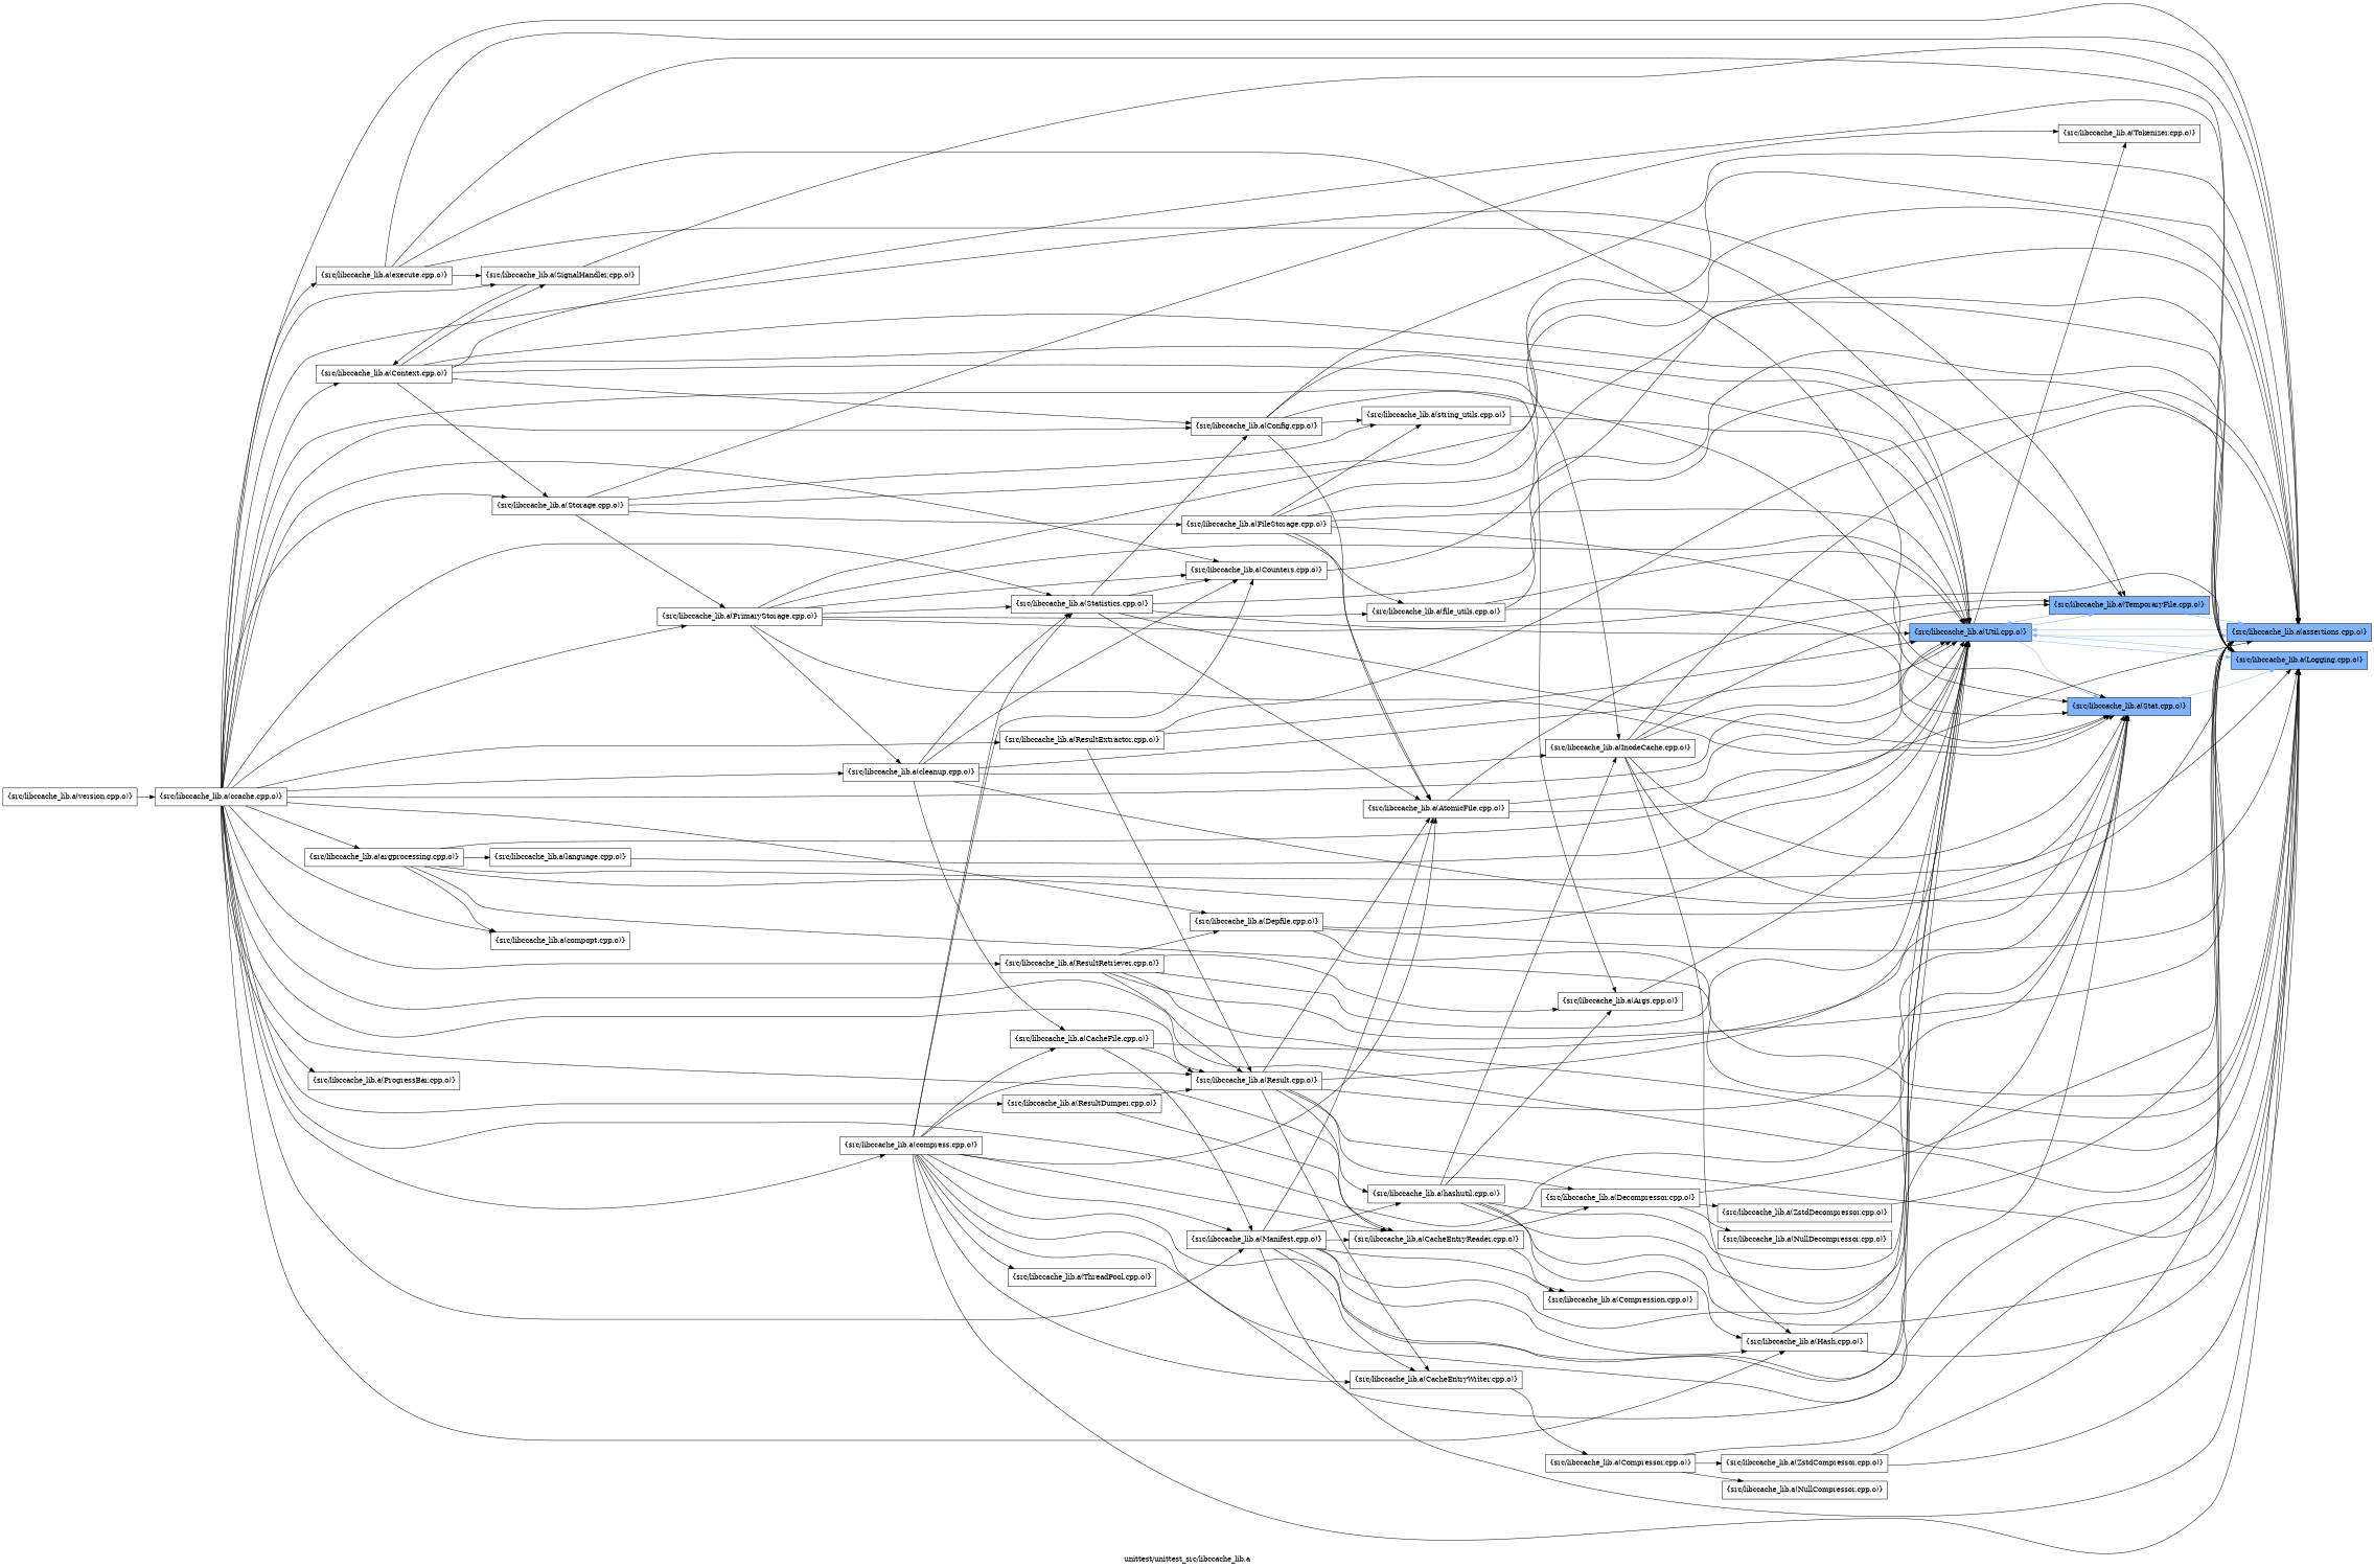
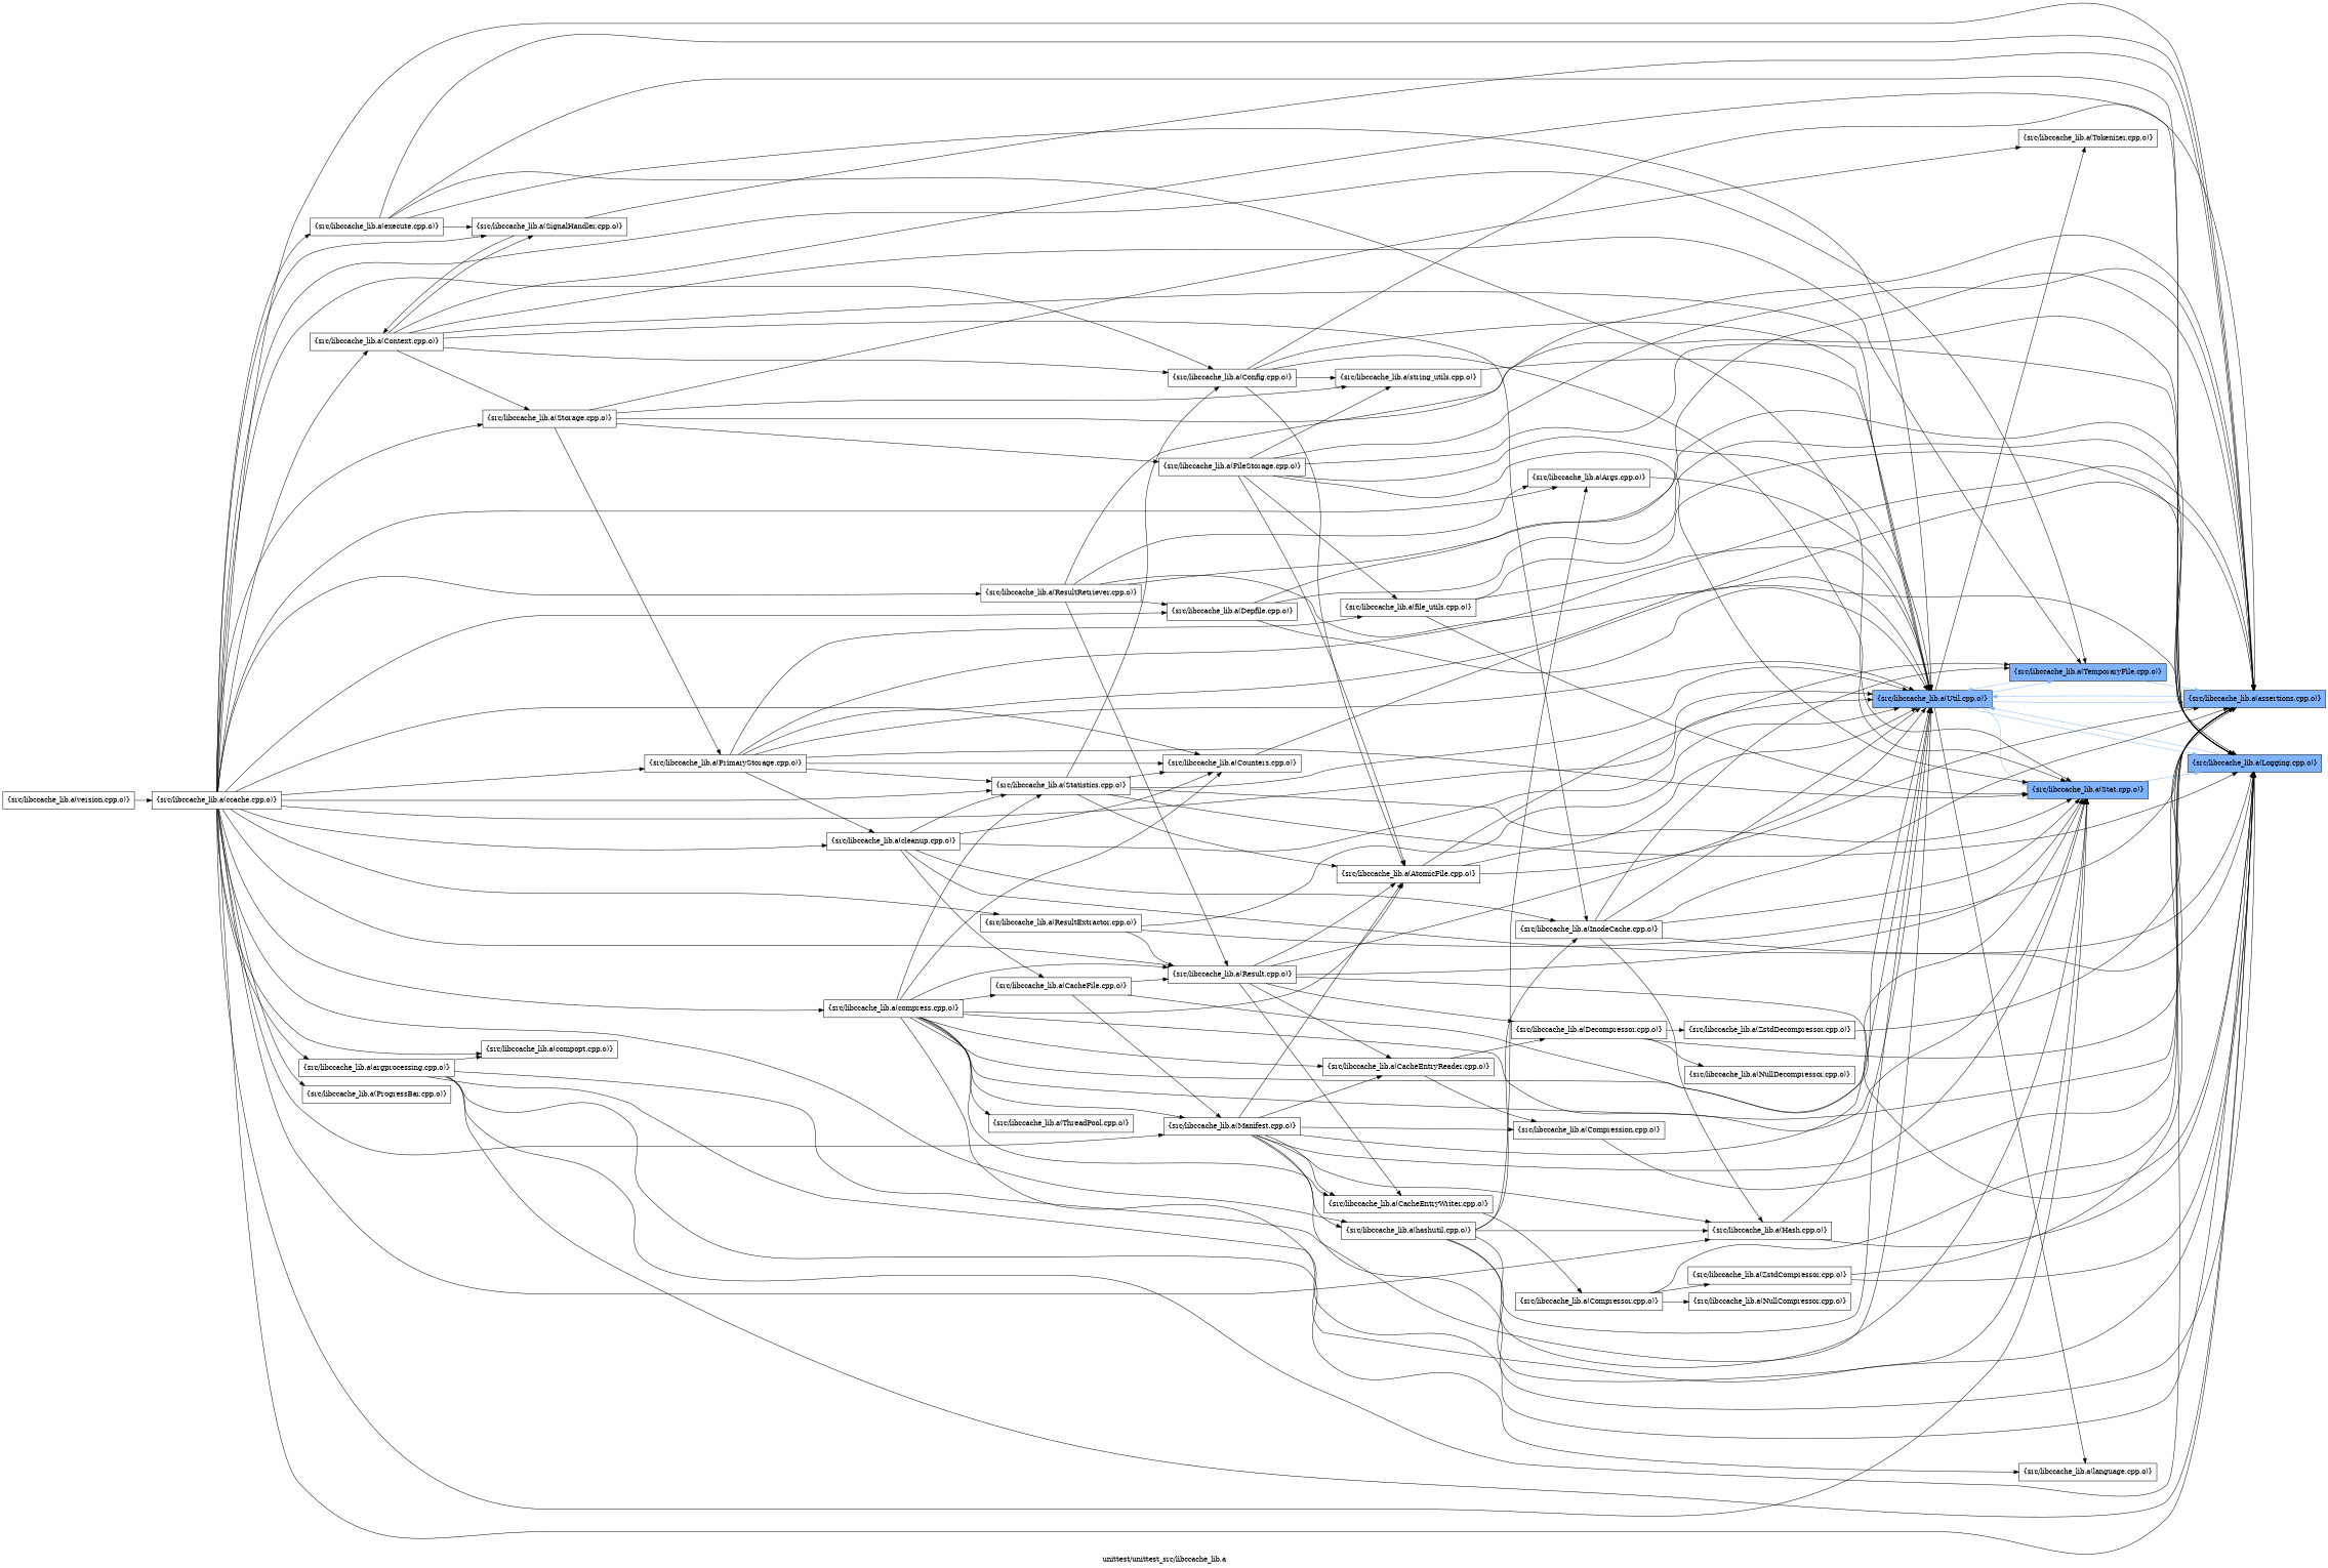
  digraph {
    fontname="DejaVu Serif"
    label="unittest/unittest_src/libccache_lib.a"
    rankdir=LR
    node [fontname="DejaVu Serif" group=0 shape=box]
    edge [fontname="DejaVu Serif"]
    n1 [fillcolor="0.600000 0.5 1" group=1 label="{src/libccache_lib.a(Util.cpp.o)}" style=filled]
    n2 [fillcolor="0.600000 0.5 1" group=1 label="{src/libccache_lib.a(Logging.cpp.o)}" style=filled]
    n3 [fillcolor="0.600000 0.5 1" group=1 label="{src/libccache_lib.a(Stat.cpp.o)}" style=filled]
    n4 [fillcolor="0.600000 0.5 1" group=1 label="{src/libccache_lib.a(TemporaryFile.cpp.o)}" style=filled]
    n5 [fillcolor="0.600000 0.5 1" group=1 label="{src/libccache_lib.a(assertions.cpp.o)}" style=filled]
    n6 [label="{src/libccache_lib.a(Tokenizer.cpp.o)}"]
    n7 [label="{src/libccache_lib.a(Args.cpp.o)}"]
    n8 [label="{src/libccache_lib.a(AtomicFile.cpp.o)}"]
    n9 [label="{src/libccache_lib.a(Compression.cpp.o)}"]
    n10 [label="{src/libccache_lib.a(Config.cpp.o)}"]
    n11 [label="{src/libccache_lib.a(string_utils.cpp.o)}"]
    n12 [label="{src/libccache_lib.a(Counters.cpp.o)}"]
    n13 [label="{src/libccache_lib.a(Context.cpp.o)}"]
    n14 [label="{src/libccache_lib.a(SignalHandler.cpp.o)}"]
    n15 [label="{src/libccache_lib.a(InodeCache.cpp.o)}"]
    n16 [label="{src/libccache_lib.a(Storage.cpp.o)}"]
    n17 [label="{src/libccache_lib.a(Hash.cpp.o)}"]
    n18 [label="{src/libccache_lib.a(PrimaryStorage.cpp.o)}"]
    n19 [label="{src/libccache_lib.a(FileStorage.cpp.o)}"]
    n20 [label="{src/libccache_lib.a(Statistics.cpp.o)}"]
    n21 [label="{src/libccache_lib.a(cleanup.cpp.o)}"]
    n22 [label="{src/libccache_lib.a(file_utils.cpp.o)}"]
    n23 [label="{src/libccache_lib.a(Depfile.cpp.o)}"]
    n24 [label="{src/libccache_lib.a(Compressor.cpp.o)}"]
    n25 [label="{src/libccache_lib.a(NullCompressor.cpp.o)}"]
    n26 [label="{src/libccache_lib.a(ZstdCompressor.cpp.o)}"]
    n27 [label="{src/libccache_lib.a(Decompressor.cpp.o)}"]
    n28 [label="{src/libccache_lib.a(NullDecompressor.cpp.o)}"]
    n29 [label="{src/libccache_lib.a(ZstdDecompressor.cpp.o)}"]
    n30 [label="{src/libccache_lib.a(CacheFile.cpp.o)}"]
    n31 [label="{src/libccache_lib.a(Manifest.cpp.o)}"]
    n32 [label="{src/libccache_lib.a(Result.cpp.o)}"]
    n33 [label="{src/libccache_lib.a(hashutil.cpp.o)}"]
    n34 [label="{src/libccache_lib.a(CacheEntryReader.cpp.o)}"]
    n35 [label="{src/libccache_lib.a(CacheEntryWriter.cpp.o)}"]
    n36 [label="{src/libccache_lib.a(argprocessing.cpp.o)}"]
    n37 [label="{src/libccache_lib.a(compopt.cpp.o)}"]
    n38 [label="{src/libccache_lib.a(language.cpp.o)}"]
    n39 [label="{src/libccache_lib.a(ccache.cpp.o)}"]
    n40 [label="{src/libccache_lib.a(ProgressBar.cpp.o)}"]
    n41 [label="{src/libccache_lib.a(ResultRetriever.cpp.o)}"]
-   n42 [label="{src/libccache_lib.a(ResultDumper.cpp.o)}"]
    n43 [label="{src/libccache_lib.a(ResultExtractor.cpp.o)}"]
    n44 [label="{src/libccache_lib.a(compress.cpp.o)}"]
    n45 [label="{src/libccache_lib.a(execute.cpp.o)}"]
    n46 [label="{src/libccache_lib.a(ThreadPool.cpp.o)}"]
    n47 [label="{src/libccache_lib.a(version.cpp.o)}"]
    subgraph sub_1 {
      rank=same
      n1
    }
    n1 -> n2 [color="0.600000 0.5 1"]
    n1 -> n3 [color="0.600000 0.5 1"]
    n1 -> n4 [color="0.600000 0.5 1"]
    n1 -> n5 [color="0.600000 0.5 1"]
    n1 -> n6
    n2 -> n1 [color="0.600000 0.5 1"]
    n3 -> n2 [color="0.600000 0.5 1"]
    n4 -> n1 [color="0.600000 0.5 1"]
    n4 -> n5 [color="0.600000 0.5 1"]
    n5 -> n1 [color="0.600000 0.5 1"]
    n7 -> n1
    n8 -> n1
    n8 -> n4
    n8 -> n5
+   n9 -> n5
    n10 -> n1
    n10 -> n3
    n10 -> n5
    n10 -> n8
    n10 -> n11
    n11 -> n1
    n12 -> n5
    n13 -> n1
    n13 -> n2
    n13 -> n4
    n13 -> n10
    n13 -> n14
    n13 -> n15
    n13 -> n16
    n14 -> n5
    n14 -> n13
    n15 -> n1
    n15 -> n2
    n15 -> n3
    n15 -> n4
    n15 -> n5
    n15 -> n17
    n16 -> n2
    n16 -> n6
    n16 -> n11
    n16 -> n18
    n16 -> n19
    n17 -> n1
    n17 -> n2
    n18 -> n1
    n18 -> n2
    n18 -> n3
    n18 -> n5
    n18 -> n12
    n18 -> n20
    n18 -> n21
    n18 -> n22
    n19 -> n1
    n19 -> n2
    n19 -> n3
    n19 -> n5
    n19 -> n8
    n19 -> n11
    n19 -> n22
    n20 -> n1
    n20 -> n2
    n20 -> n3
    n20 -> n8
    n20 -> n10
    n20 -> n12
    n21 -> n1
    n21 -> n2
    n21 -> n12
    n21 -> n15
    n21 -> n20
    n21 -> n30
    n22 -> n1
    n22 -> n2
    n22 -> n3
    n23 -> n1
    n23 -> n2
    n23 -> n5
    n24 -> n5
    n24 -> n25
    n24 -> n26
    n26 -> n2
    n26 -> n5
    n27 -> n5
    n27 -> n28
    n27 -> n29
    n29 -> n5
    n30 -> n3
    n30 -> n31
    n30 -> n32
    n31 -> n1
    n31 -> n2
    n31 -> n3
    n31 -> n8
    n31 -> n9
    n31 -> n17
    n31 -> n33
    n31 -> n34
    n31 -> n35
    n32 -> n1
    n32 -> n2
    n32 -> n3
    n32 -> n8
    n32 -> n27
    n32 -> n34
    n32 -> n35
    n33 -> n1
    n33 -> n2
    n33 -> n3
    n33 -> n7
    n33 -> n15
    n33 -> n17
    n34 -> n9
    n34 -> n27
    n35 -> n24
    n36 -> n1
    n36 -> n2
    n36 -> n3
    n36 -> n5
    n36 -> n37
    n36 -> n38
-   n38 -> n1
+   n1 -> n38
    n39 -> n1
    n39 -> n2
    n39 -> n3
    n39 -> n4
    n39 -> n5
    n39 -> n7
    n39 -> n10
    n39 -> n12
    n39 -> n13
    n39 -> n14
    n39 -> n16
    n39 -> n17
    n39 -> n18
    n39 -> n20
    n39 -> n21
    n39 -> n23
    n39 -> n31
    n39 -> n32
    n39 -> n33
    n39 -> n36
    n39 -> n37
    n39 -> n40
    n39 -> n41
-   n39 -> n42
    n39 -> n43
    n39 -> n44
    n39 -> n45
    n41 -> n1
    n41 -> n2
    n41 -> n5
    n41 -> n7
    n41 -> n23
    n41 -> n32
-   n42 -> n32
-   n42 -> n34
    n43 -> n1
    n43 -> n5
    n43 -> n32
    n44 -> n1
    n44 -> n2
    n44 -> n3
    n44 -> n5
    n44 -> n8
    n44 -> n12
    n44 -> n20
    n44 -> n30
    n44 -> n31
    n44 -> n32
    n44 -> n34
    n44 -> n35
    n44 -> n46
    n45 -> n1
    n45 -> n2
    n45 -> n3
    n45 -> n5
    n45 -> n14
    n47 -> n39
  }
